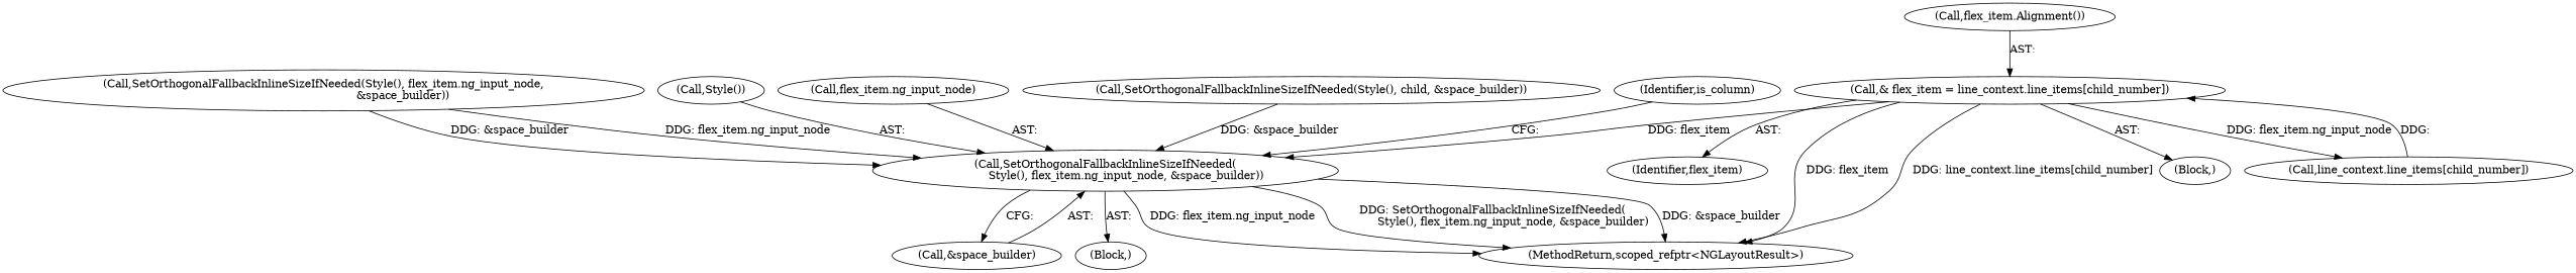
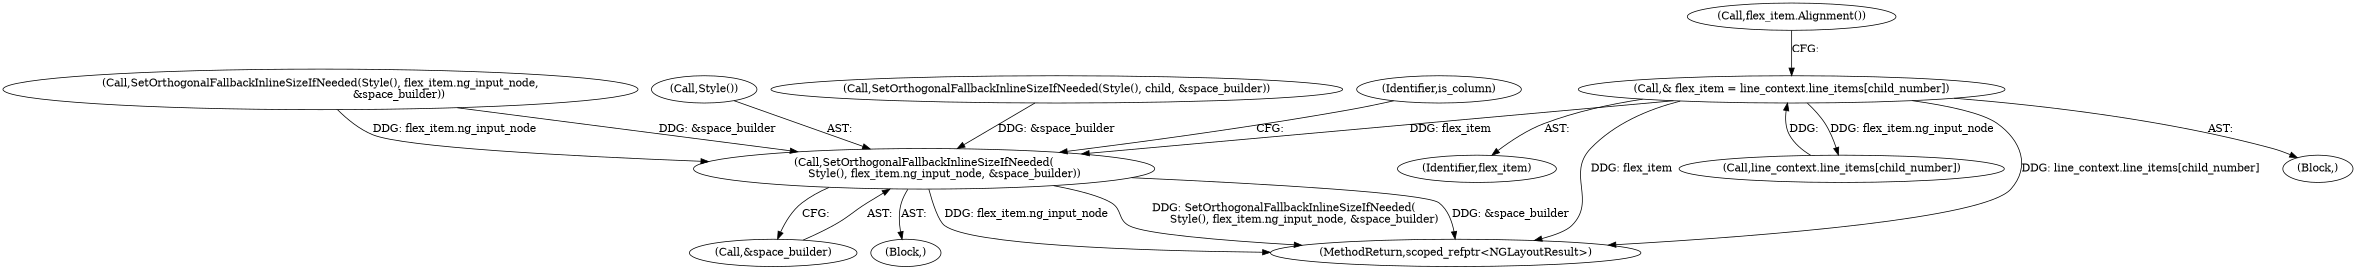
  digraph {
    n1 [label="(Call,& flex_item = line_context.line_items[child_number])"]
    n2 [label="(Call,SetOrthogonalFallbackInlineSizeIfNeeded(\n            Style(), flex_item.ng_input_node, &space_builder))"]
    n3 [label="(MethodReturn,scoped_refptr<NGLayoutResult>)"]
    n4 [label="(Block,)"]
    n5 [label="(Call,line_context.line_items[child_number])"]
    n6 [label="(Identifier,flex_item)"]
    n7 [label="(Call,&space_builder)"]
    n8 [label="(Block,)"]
    n9 [label="(Call,SetOrthogonalFallbackInlineSizeIfNeeded(Style(), flex_item.ng_input_node,\n                                              &space_builder))"]
    n10 [label="(Call,flex_item.Alignment())"]
    n11 [label="(Call,Style())"]
-   n12 [label="(Call,flex_item.ng_input_node)"]
    n13 [label="(Call,SetOrthogonalFallbackInlineSizeIfNeeded(Style(), child, &space_builder))"]
    n14 [label="(Identifier,is_column)"]
    n1 -> n2 [label="DDG: flex_item"]
    n1 -> n3 [label="DDG: flex_item"]
    n1 -> n3 [label="DDG: line_context.line_items[child_number]"]
    n1 -> n4 [label="AST: "]
    n1 -> n5 [label="DDG: flex_item.ng_input_node"]
    n1 -> n6 [label="AST: "]
    n2 -> n3 [label="DDG: SetOrthogonalFallbackInlineSizeIfNeeded(\n            Style(), flex_item.ng_input_node, &space_builder)"]
    n2 -> n3 [label="DDG: &space_builder"]
    n2 -> n3 [label="DDG: flex_item.ng_input_node"]
    n2 -> n7 [label="CFG: "]
    n2 -> n8 [label="AST: "]
    n5 -> n1 [label="DDG: "]
    n7 -> n2 [label="AST: "]
    n9 -> n2 [label="DDG: flex_item.ng_input_node"]
    n9 -> n2 [label="DDG: &space_builder"]
-   n10 -> n1 [label="AST: "]
+   n10 -> n1 [label="CFG: "]
    n11 -> n2 [label="AST: "]
-   n12 -> n2 [label="AST: "]
    n13 -> n2 [label="DDG: &space_builder"]
    n14 -> n2 [label="CFG: "]
  }
